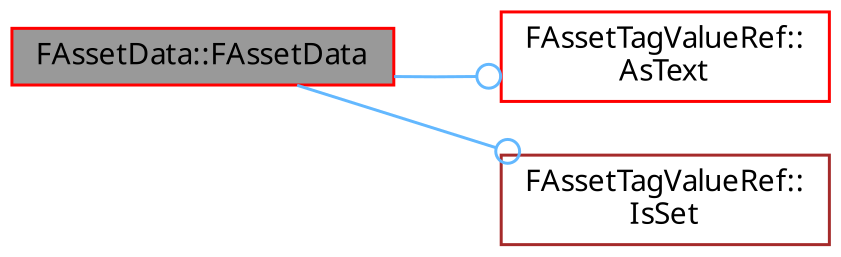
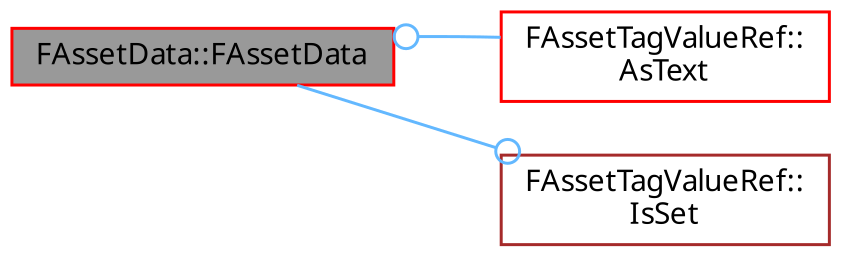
  digraph {
    fontname="Noto Sans"
    rankdir=LR
    node [color=red fillcolor=white fontname="Noto Sans" fontsize=10 shape=box style=filled]
    edge [arrowhead=odot color=steelblue1 fontname="Noto Sans" fontsize=10 labelfontname=Helvetica labelfontsize=10 style=solid]
    n1 [fillcolor=grey60 fontcolor=black height=0.2 label="FAssetData::FAssetData" width=0.4]
    n2 [height=0.2 label="FAssetTagValueRef::\lAsText" width=0.4]
    n3 [color=brown height=0.2 label="FAssetTagValueRef::\lIsSet" width=0.4]
-   n1 -> n2
+   n2 -> n1
    n1 -> n3
  }
